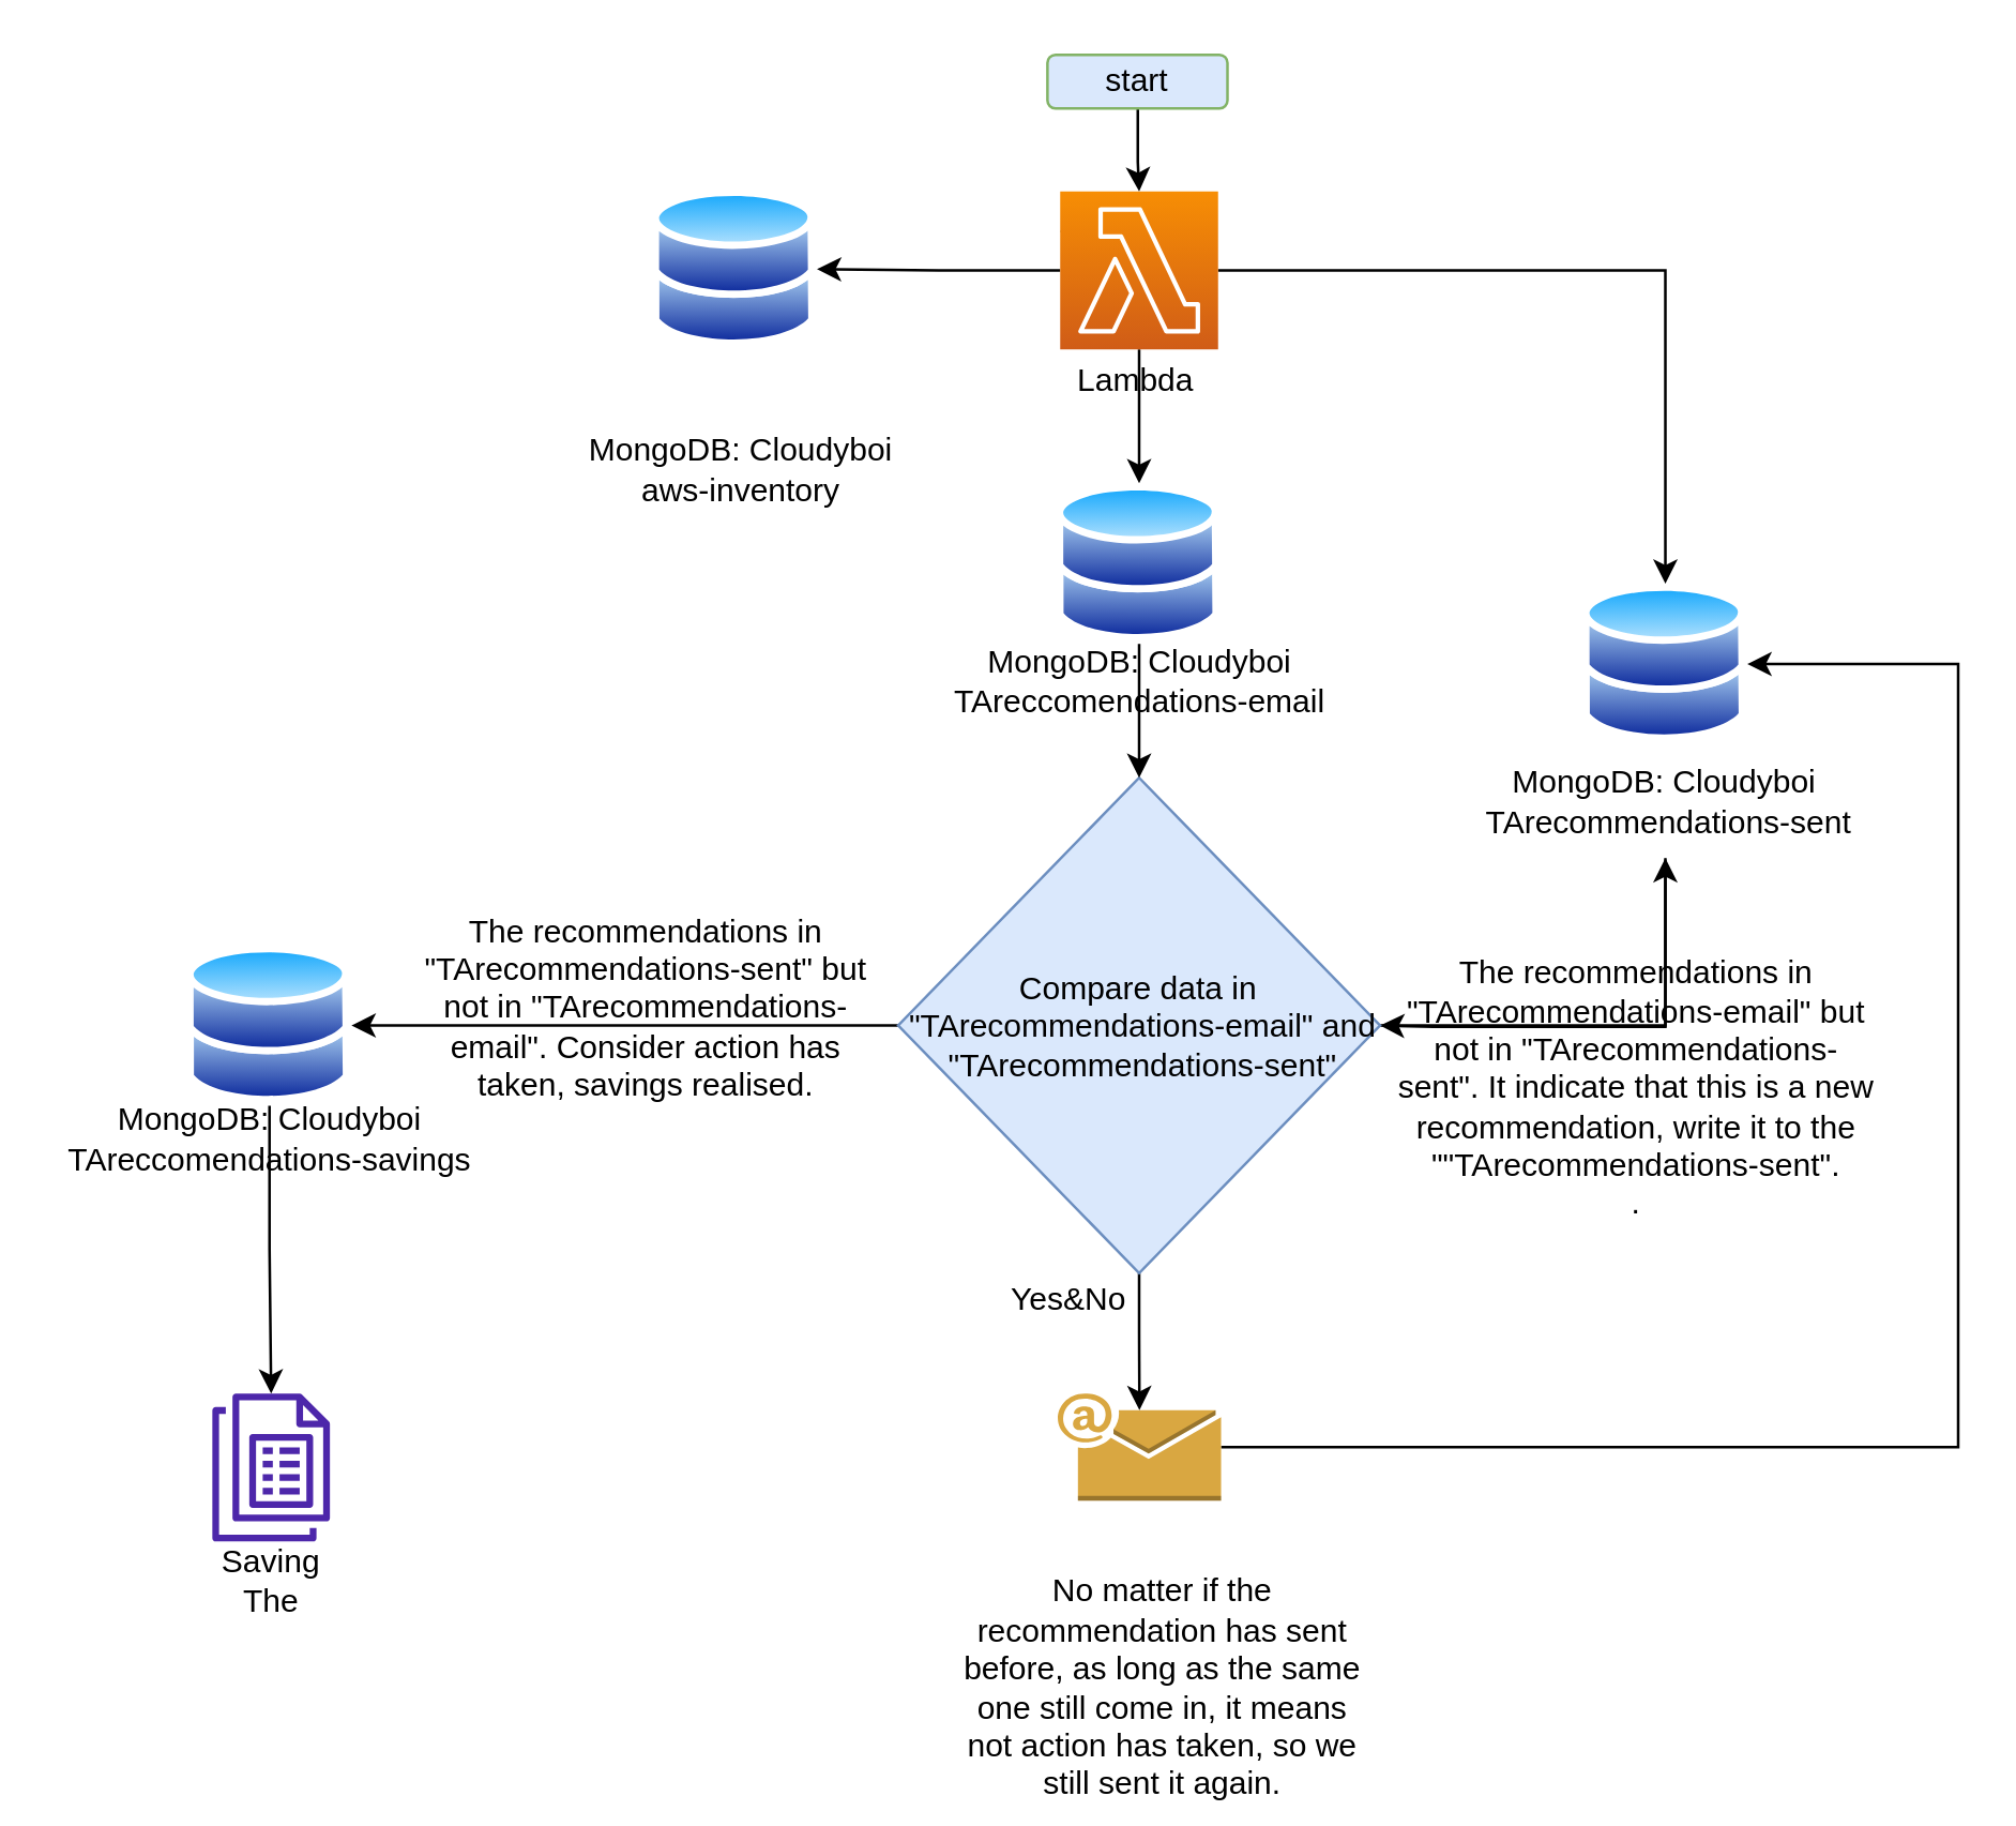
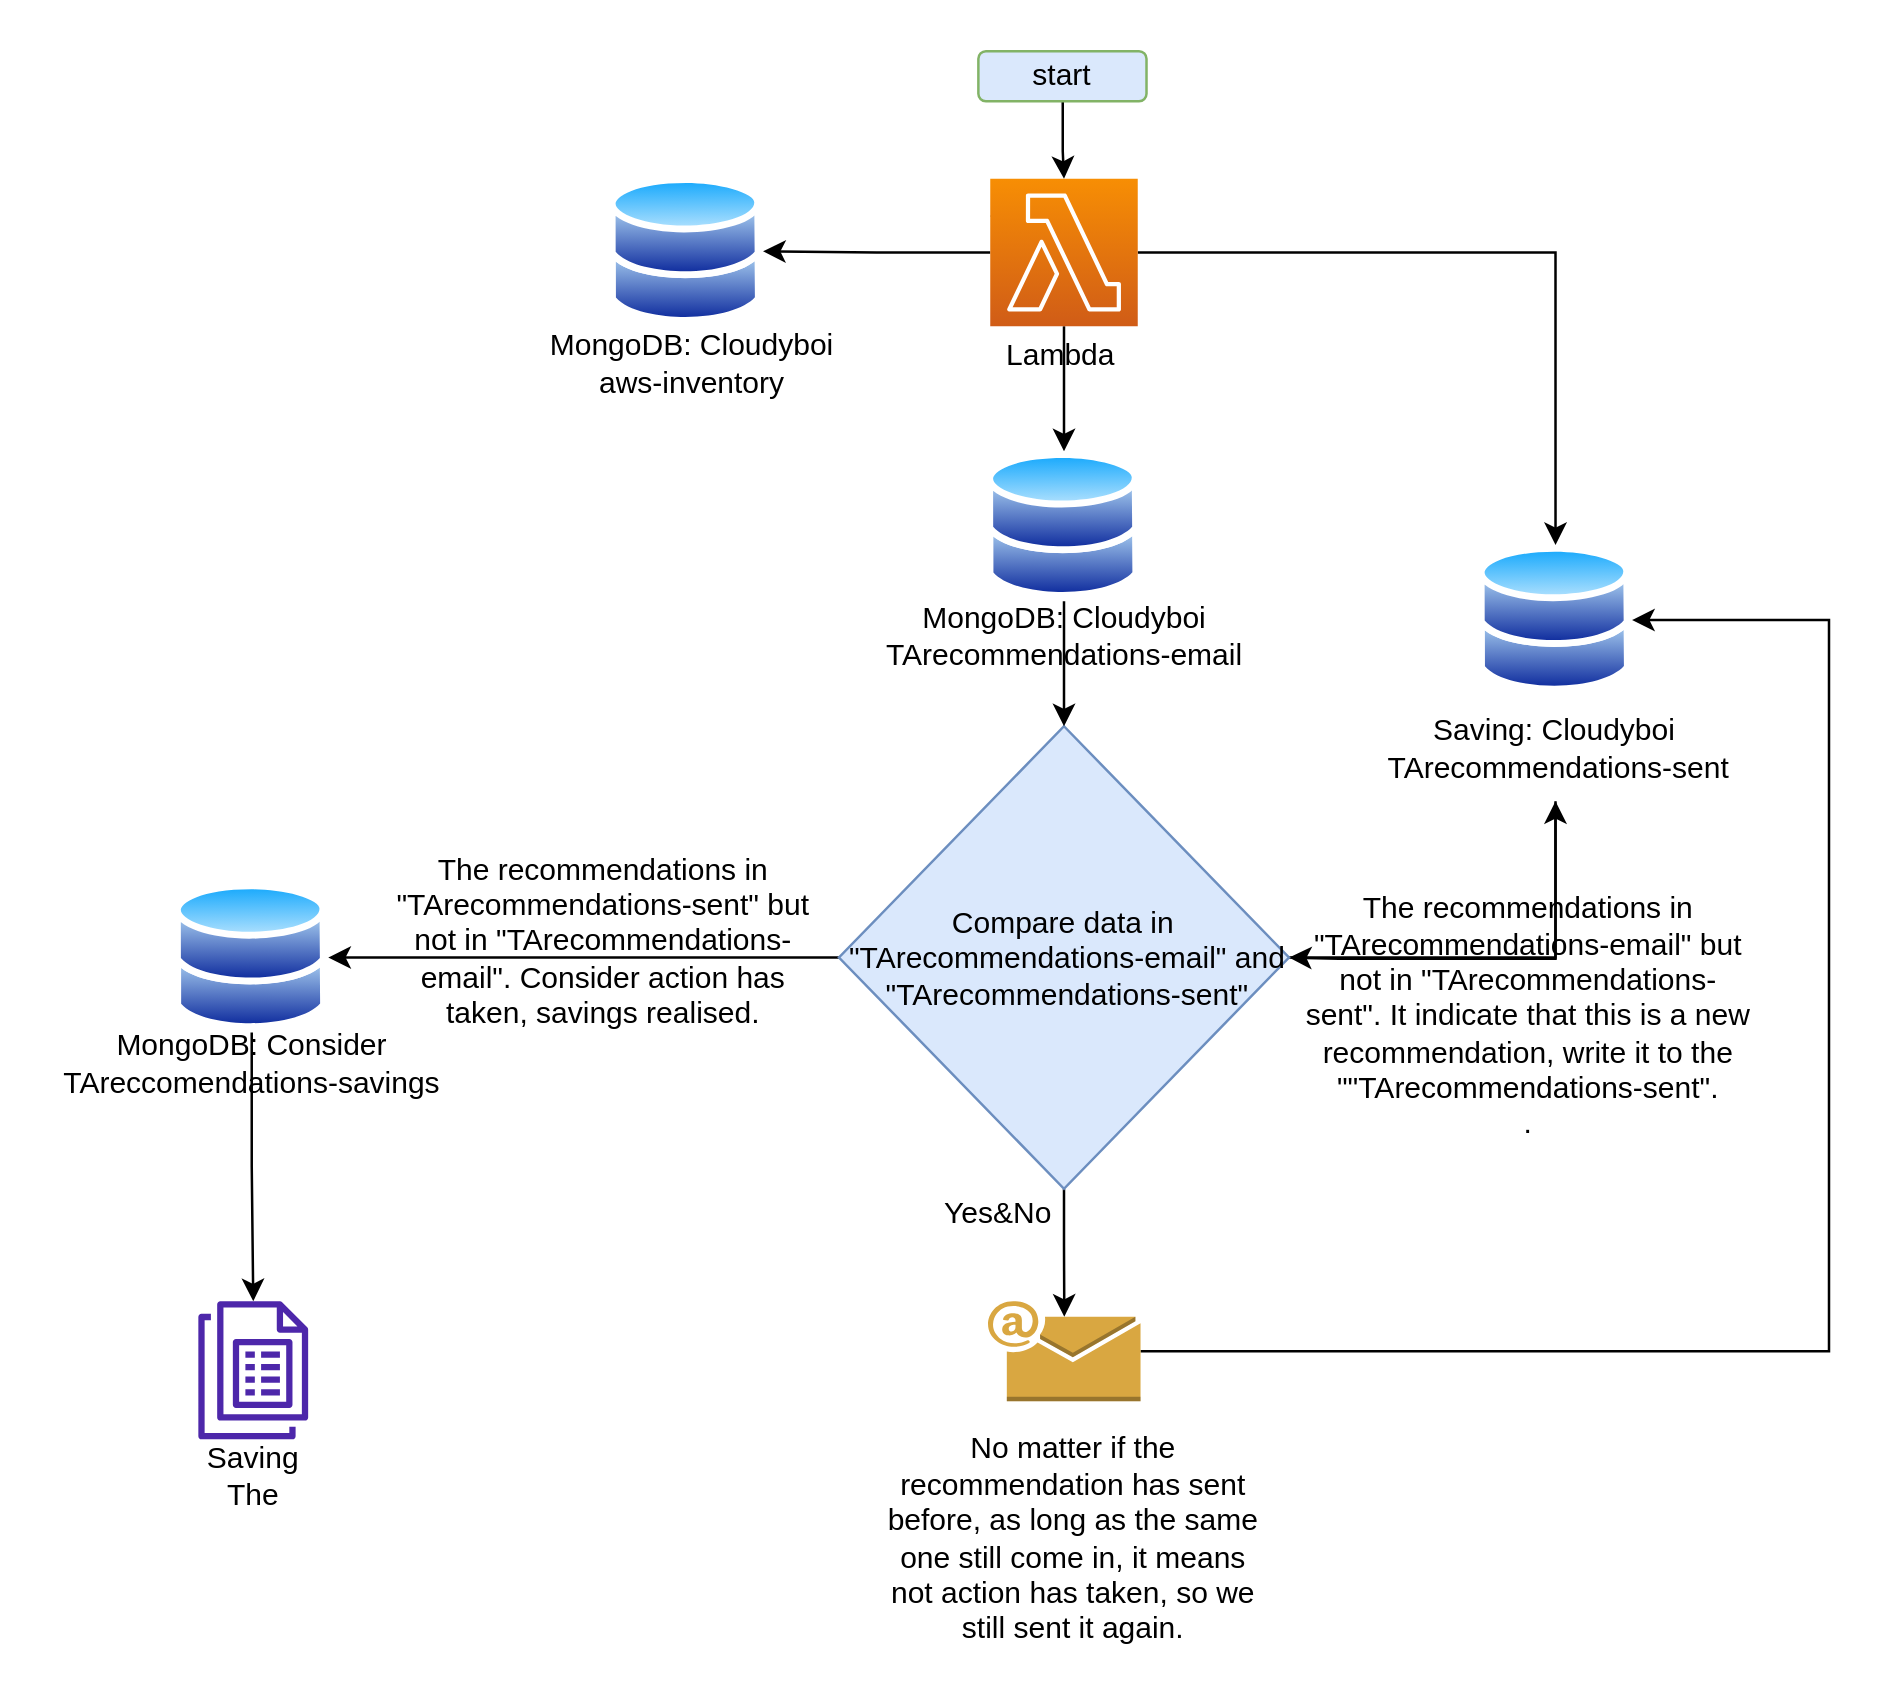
  <mxCell id="0" />
  <mxCell id="1" parent="0" />
  <mxCell id="2" style="edgeStyle=orthogonalEdgeStyle;rounded=0;orthogonalLoop=1;jettySize=auto;html=1;entryX=0.5;entryY=0;entryDx=0;entryDy=0;" parent="1" source="20" target="10" edge="1"><mxGeometry relative="1" as="geometry" /></mxCell>
  <mxCell id="3" style="edgeStyle=orthogonalEdgeStyle;rounded=0;orthogonalLoop=1;jettySize=auto;html=1;" parent="1" source="20" target="4" edge="1"><mxGeometry relative="1" as="geometry" /></mxCell>
  <mxCell id="4" value="" style="image;aspect=fixed;perimeter=ellipsePerimeter;html=1;align=center;shadow=0;dashed=0;spacingTop=3;image=img/lib/active_directory/databases.svg;" parent="1" vertex="1"><mxGeometry x="243.39" y="70" width="61.22" height="60" as="geometry" /></mxCell>
  <mxCell id="5" style="edgeStyle=orthogonalEdgeStyle;rounded=0;orthogonalLoop=1;jettySize=auto;html=1;entryX=1;entryY=0.5;entryDx=0;entryDy=0;" parent="1" source="6" target="10" edge="1"><mxGeometry relative="1" as="geometry"><Array as="points"><mxPoint x="731" y="540" /><mxPoint x="731" y="248" /></Array></mxGeometry></mxCell>
  <mxCell id="6" value="" style="outlineConnect=0;dashed=0;verticalLabelPosition=bottom;verticalAlign=top;align=center;html=1;shape=mxgraph.aws3.email;fillColor=#D9A741;gradientColor=none;" parent="1" vertex="1"><mxGeometry x="394.61" y="520" width="61" height="40" as="geometry" /></mxCell>
  <mxCell id="7" value="" style="sketch=0;outlineConnect=0;fontColor=#232F3E;gradientColor=none;fillColor=#4D27AA;strokeColor=none;dashed=0;verticalLabelPosition=bottom;verticalAlign=top;align=center;html=1;fontSize=12;fontStyle=0;aspect=fixed;pointerEvents=1;shape=mxgraph.aws4.quicksight_paginated_reports;" parent="1" vertex="1"><mxGeometry x="78.74" y="520" width="43.92" height="55.25" as="geometry" /></mxCell>
  <mxCell id="8" value="Lambda" style="text;strokeColor=none;align=center;fillColor=none;html=1;verticalAlign=middle;whiteSpace=wrap;rounded=0;" parent="1" vertex="1"><mxGeometry x="394" y="127.25" width="60" height="30" as="geometry" /></mxCell>
  <mxCell id="9" value="Saving The" style="text;strokeColor=none;align=center;fillColor=none;html=1;verticalAlign=middle;whiteSpace=wrap;rounded=0;" parent="1" vertex="1"><mxGeometry x="70.7" y="575.25" width="60" height="30" as="geometry" /></mxCell>
  <mxCell id="10" value="" style="image;aspect=fixed;perimeter=ellipsePerimeter;html=1;align=center;shadow=0;dashed=0;spacingTop=3;image=img/lib/active_directory/databases.svg;" parent="1" vertex="1"><mxGeometry x="591" y="217.5" width="61.22" height="60" as="geometry" /></mxCell>
  <mxCell id="11" style="edgeStyle=orthogonalEdgeStyle;shape=connector;rounded=0;orthogonalLoop=1;jettySize=auto;html=1;entryX=1;entryY=0.5;entryDx=0;entryDy=0;labelBackgroundColor=default;strokeColor=default;fontFamily=Helvetica;fontSize=11;fontColor=default;endArrow=classic;" parent="1" source="12" target="18" edge="1"><mxGeometry relative="1" as="geometry"><Array as="points"><mxPoint x="622" y="383" /><mxPoint x="535" y="383" /></Array></mxGeometry></mxCell>
- <mxCell id="12" value="MongoDB: Cloudyboi&lt;br&gt;&amp;nbsp;TArecommendations-sent" style="text;strokeColor=none;align=center;fillColor=none;html=1;verticalAlign=middle;whiteSpace=wrap;rounded=0;" parent="1" vertex="1"><mxGeometry x="546.91" y="277.5" width="149.39" height="42.5" as="geometry" /></mxCell>
+ <mxCell id="12" value="Saving: Cloudyboi&lt;br&gt;&amp;nbsp;TArecommendations-sent" style="text;strokeColor=none;align=center;fillColor=none;html=1;verticalAlign=middle;whiteSpace=wrap;rounded=0;" parent="1" vertex="1"><mxGeometry x="546.91" y="277.5" width="149.39" height="42.5" as="geometry" /></mxCell>
  <mxCell id="13" value="The recommendations&amp;nbsp;in &quot;TArecommendations-sent&quot;&amp;nbsp;but not in &quot;TArecommendations-email&quot;. Consider action has taken, savings realised." style="text;strokeColor=none;align=center;fillColor=none;html=1;verticalAlign=middle;whiteSpace=wrap;rounded=0;" parent="1" vertex="1"><mxGeometry x="151" y="320" width="180" height="111.44" as="geometry" /></mxCell>
  <mxCell id="14" value="" style="endArrow=classic;html=1;rounded=0;" parent="1" source="20" edge="1"><mxGeometry width="50" height="50" relative="1" as="geometry"><mxPoint x="424" y="140" as="sourcePoint" /><mxPoint x="425" y="180" as="targetPoint" /><Array as="points" /></mxGeometry></mxCell>
  <mxCell id="15" style="edgeStyle=orthogonalEdgeStyle;rounded=0;orthogonalLoop=1;jettySize=auto;html=1;entryX=0.5;entryY=0.155;entryDx=0;entryDy=0;entryPerimeter=0;" parent="1" source="18" target="6" edge="1"><mxGeometry relative="1" as="geometry" /></mxCell>
  <mxCell id="16" style="edgeStyle=orthogonalEdgeStyle;rounded=0;orthogonalLoop=1;jettySize=auto;html=1;entryX=1;entryY=0.5;entryDx=0;entryDy=0;" parent="1" source="18" target="24" edge="1"><mxGeometry relative="1" as="geometry" /></mxCell>
  <mxCell id="17" style="edgeStyle=orthogonalEdgeStyle;rounded=0;orthogonalLoop=1;jettySize=auto;html=1;entryX=0.5;entryY=1;entryDx=0;entryDy=0;" parent="1" source="18" target="12" edge="1"><mxGeometry relative="1" as="geometry" /></mxCell>
  <mxCell id="18" value="Compare data in&lt;br&gt;&amp;nbsp;&quot;TArecommendations-email&quot; and&lt;br&gt;&amp;nbsp;&quot;TArecommendations-sent&quot;" style="rhombus;whiteSpace=wrap;html=1;fillColor=#dae8fc;strokeColor=#6c8ebf;" parent="1" vertex="1"><mxGeometry x="335" y="290" width="180" height="185" as="geometry" /></mxCell>
  <mxCell id="19" value="" style="endArrow=classic;html=1;rounded=0;" parent="1" target="20" edge="1"><mxGeometry width="50" height="50" relative="1" as="geometry"><mxPoint x="424" y="100" as="sourcePoint" /><mxPoint x="424" y="165" as="targetPoint" /><Array as="points" /></mxGeometry></mxCell>
  <mxCell id="20" value="" style="sketch=0;points=[[0,0,0],[0.25,0,0],[0.5,0,0],[0.75,0,0],[1,0,0],[0,1,0],[0.25,1,0],[0.5,1,0],[0.75,1,0],[1,1,0],[0,0.25,0],[0,0.5,0],[0,0.75,0],[1,0.25,0],[1,0.5,0],[1,0.75,0]];outlineConnect=0;fontColor=#232F3E;gradientColor=#F78E04;gradientDirection=north;fillColor=#D05C17;strokeColor=#ffffff;dashed=0;verticalLabelPosition=bottom;verticalAlign=top;align=center;html=1;fontSize=12;fontStyle=0;aspect=fixed;shape=mxgraph.aws4.resourceIcon;resIcon=mxgraph.aws4.lambda;" parent="1" vertex="1"><mxGeometry x="395.5" y="71" width="59" height="59" as="geometry" /></mxCell>
  <mxCell id="21" value="Yes&amp;amp;No" style="text;strokeColor=none;align=center;fillColor=none;html=1;verticalAlign=middle;whiteSpace=wrap;rounded=0;" parent="1" vertex="1"><mxGeometry x="369" y="470" width="60" height="30" as="geometry" /></mxCell>
- <mxCell id="22" value="No matter if the recommendation has sent before, as long as the same one still come in, it means not action has taken, so we still sent it again." style="text;strokeColor=none;align=center;fillColor=none;html=1;verticalAlign=middle;whiteSpace=wrap;rounded=0;" parent="1" vertex="1"><mxGeometry x="358.3" y="585" width="152" height="90" as="geometry" /></mxCell>
+ <mxCell id="22" value="No matter if the recommendation has sent before, as long as the same one still come in, it means not action has taken, so we still sent it again." style="text;strokeColor=none;align=center;fillColor=none;html=1;verticalAlign=middle;whiteSpace=wrap;rounded=0;" parent="1" vertex="1"><mxGeometry x="353.3" y="570" width="152" height="90" as="geometry" /></mxCell>
  <mxCell id="23" style="edgeStyle=orthogonalEdgeStyle;rounded=0;orthogonalLoop=1;jettySize=auto;html=1;" parent="1" source="24" target="7" edge="1"><mxGeometry relative="1" as="geometry" /></mxCell>
  <mxCell id="24" value="" style="image;aspect=fixed;perimeter=ellipsePerimeter;html=1;align=center;shadow=0;dashed=0;spacingTop=3;image=img/lib/active_directory/databases.svg;" parent="1" vertex="1"><mxGeometry x="69.48" y="352.5" width="61.22" height="60" as="geometry" /></mxCell>
- <mxCell id="25" value="MongoDB: Cloudyboi&lt;br&gt;aws-inventory" style="text;strokeColor=none;align=center;fillColor=none;html=1;verticalAlign=middle;whiteSpace=wrap;rounded=0;" parent="1" vertex="1"><mxGeometry x="195.89" y="160" width="160.61" height="30" as="geometry" /></mxCell>
- <mxCell id="26" value="MongoDB: Cloudyboi&lt;br&gt;TAreccomendations-savings" style="text;strokeColor=none;align=center;fillColor=none;html=1;verticalAlign=middle;whiteSpace=wrap;rounded=0;" parent="1" vertex="1"><mxGeometry x="20.39" y="410" width="160.61" height="30" as="geometry" /></mxCell>
+ <mxCell id="25" value="MongoDB: Cloudyboi&lt;br&gt;aws-inventory" style="text;strokeColor=none;align=center;fillColor=none;html=1;verticalAlign=middle;whiteSpace=wrap;rounded=0;" parent="1" vertex="1"><mxGeometry x="195.89" y="130" width="160.61" height="30" as="geometry" /></mxCell>
+ <mxCell id="26" value="MongoDB: Consider&lt;br&gt;TAreccomendations-savings" style="text;strokeColor=none;align=center;fillColor=none;html=1;verticalAlign=middle;whiteSpace=wrap;rounded=0;" parent="1" vertex="1"><mxGeometry x="20.39" y="410" width="160.61" height="30" as="geometry" /></mxCell>
  <mxCell id="27" style="edgeStyle=orthogonalEdgeStyle;rounded=0;orthogonalLoop=1;jettySize=auto;html=1;" parent="1" source="28" target="20" edge="1"><mxGeometry relative="1" as="geometry" /></mxCell>
  <mxCell id="28" value="start" style="rounded=1;whiteSpace=wrap;html=1;fillColor=#dae8fc;strokeColor=#82b366;" parent="1" vertex="1"><mxGeometry x="390.75" y="20" width="67.25" height="20" as="geometry" /></mxCell>
  <mxCell id="29" style="edgeStyle=orthogonalEdgeStyle;rounded=0;orthogonalLoop=1;jettySize=auto;html=1;exitX=0.5;exitY=1;exitDx=0;exitDy=0;" parent="1" edge="1"><mxGeometry relative="1" as="geometry"><mxPoint x="722.22" y="600" as="sourcePoint" /><mxPoint x="722.22" y="600" as="targetPoint" /></mxGeometry></mxCell>
- <mxCell id="30" value="MongoDB: Cloudyboi&lt;br&gt;TAreccomendations-email" style="text;strokeColor=none;align=center;fillColor=none;html=1;verticalAlign=middle;whiteSpace=wrap;rounded=0;" parent="1" vertex="1"><mxGeometry x="344.69" y="238.5" width="160.61" height="30" as="geometry" /></mxCell>
+ <mxCell id="30" value="MongoDB: Cloudyboi&lt;br&gt;TArecommendations-email" style="text;strokeColor=none;align=center;fillColor=none;html=1;verticalAlign=middle;whiteSpace=wrap;rounded=0;" parent="1" vertex="1"><mxGeometry x="344.69" y="238.5" width="160.61" height="30" as="geometry" /></mxCell>
  <mxCell id="31" style="edgeStyle=orthogonalEdgeStyle;rounded=0;orthogonalLoop=1;jettySize=auto;html=1;entryX=0.5;entryY=0;entryDx=0;entryDy=0;" parent="1" source="32" target="18" edge="1"><mxGeometry relative="1" as="geometry" /></mxCell>
  <mxCell id="32" value="" style="image;aspect=fixed;perimeter=ellipsePerimeter;html=1;align=center;shadow=0;dashed=0;spacingTop=3;image=img/lib/active_directory/databases.svg;direction=east;" parent="1" vertex="1"><mxGeometry x="394.39" y="180" width="61.22" height="60" as="geometry" /></mxCell>
  <mxCell id="33" value="The recommendations&amp;nbsp;in &quot;TArecommendations-email&quot;&amp;nbsp;but not in &quot;TArecommendations-sent&quot;. It indicate that this is a new recommendation, write it to the &quot;&quot;TArecommendations-sent&quot;.&lt;br&gt;." style="text;strokeColor=none;align=center;fillColor=none;html=1;verticalAlign=middle;whiteSpace=wrap;rounded=0;" parent="1" vertex="1"><mxGeometry x="521" y="350" width="180" height="111.44" as="geometry" /></mxCell>
